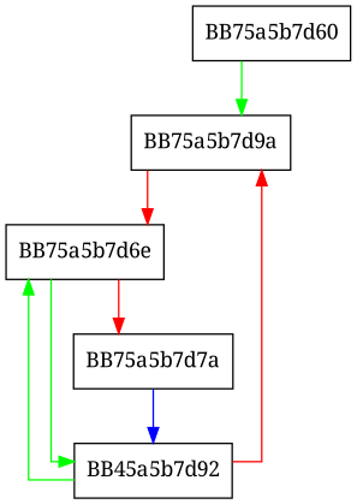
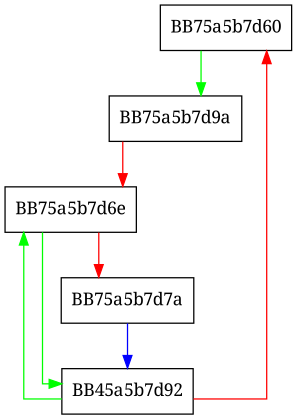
  digraph {
    fontname="Noto Serif"
    splines=ortho
    node [fontname="Noto Serif" shape=box]
    edge [color=green fontname="Noto Serif"]
    BB75a5b7d60
    BB75a5b7d9a
    BB75a5b7d6e
    n4 [label=BB45a5b7d92]
    BB75a5b7d7a
    BB75a5b7d60 -> BB75a5b7d9a
    BB75a5b7d9a -> BB75a5b7d6e [color=red]
    BB75a5b7d6e -> n4
    BB75a5b7d6e -> BB75a5b7d7a [color=red]
-   n4 -> BB75a5b7d9a [color=red]
+   n4 -> BB75a5b7d60 [color=red]
    n4 -> BB75a5b7d6e
    BB75a5b7d7a -> n4 [color=blue]
  }
